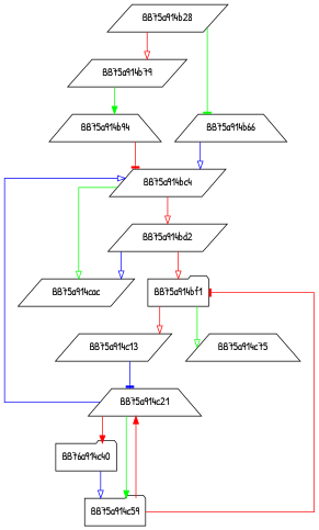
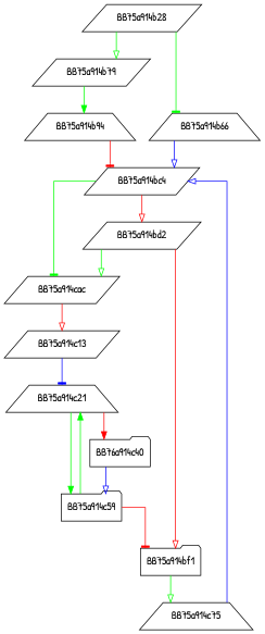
  digraph {
    fontname="Patrick Hand"
    splines=ortho
    node [fontname="Patrick Hand" shape=parallelogram]
    edge [arrowhead=onormal color=green fontname="Patrick Hand"]
    BB75a914b28
    BB75a914b79
    BB75a914b66 [shape=trapezium]
    BB75a914b94 [shape=trapezium]
    BB75a914bc4
    BB75a914cac
    BB75a914bd2
    BB75a914bf1 [shape=folder]
    BB75a914c75 [shape=trapezium]
    BB75a914c13
    BB75a914c21 [shape=trapezium]
    BB75a914c59 [shape=folder]
    n13 [label=BB76a914c40 shape=folder]
-   BB75a914b28 -> BB75a914b79 [color=red]
+   BB75a914b28 -> BB75a914b79
    BB75a914b28 -> BB75a914b66 [arrowhead=tee]
    BB75a914b79 -> BB75a914b94 [arrowhead=normal]
    BB75a914b66 -> BB75a914bc4 [color=blue]
    BB75a914b94 -> BB75a914bc4 [arrowhead=tee color=red]
-   BB75a914bc4 -> BB75a914cac
+   BB75a914bc4 -> BB75a914cac [arrowhead=tee]
    BB75a914bc4 -> BB75a914bd2 [color=red]
-   BB75a914bd2 -> BB75a914cac [color=blue]
+   BB75a914bd2 -> BB75a914cac
    BB75a914bd2 -> BB75a914bf1 [color=red]
    BB75a914bf1 -> BB75a914c75
-   BB75a914bf1 -> BB75a914c13 [color=red]
-   BB75a914c21 -> BB75a914bc4 [color=blue]
+   BB75a914cac -> BB75a914c13 [color=red]
+   BB75a914c75 -> BB75a914bc4 [color=blue]
    BB75a914c13 -> BB75a914c21 [arrowhead=tee color=blue]
    BB75a914c21 -> BB75a914c59 [arrowhead=normal]
    BB75a914c21 -> n13 [arrowhead=normal color=red]
    BB75a914c59 -> BB75a914bf1 [arrowhead=tee color=red]
-   BB75a914c59 -> BB75a914c21 [arrowhead=normal color=red]
+   BB75a914c59 -> BB75a914c21 [arrowhead=normal]
    n13 -> BB75a914c59 [color=blue]
  }
